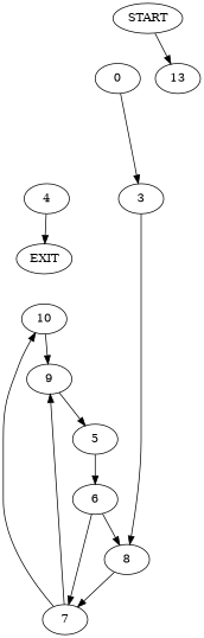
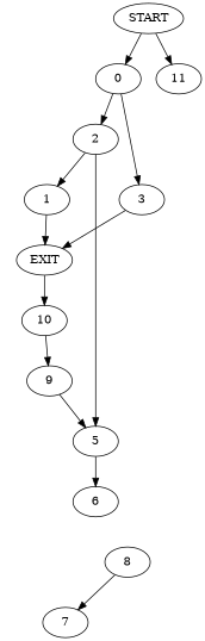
  digraph {
    n1 [label=START]
    n2 [label=0]
-   11 [label=13]
+   11
+   2
    3
    n6 [label=EXIT]
-   4
+   4 [label=1]
    5
    6
    7
    8
    9
    10
+   n1 -> n2
    n1 -> 11
+   n2 -> 2
    n2 -> 3
-   3 -> 8
+   2 -> 4
+   2 -> 5
+   3 -> n6
    4 -> n6
    5 -> 6
-   6 -> 7
-   6 -> 8
-   7 -> 9
-   7 -> 10
+   n6 -> 10
    8 -> 7
    9 -> 5
    10 -> 9
  }
